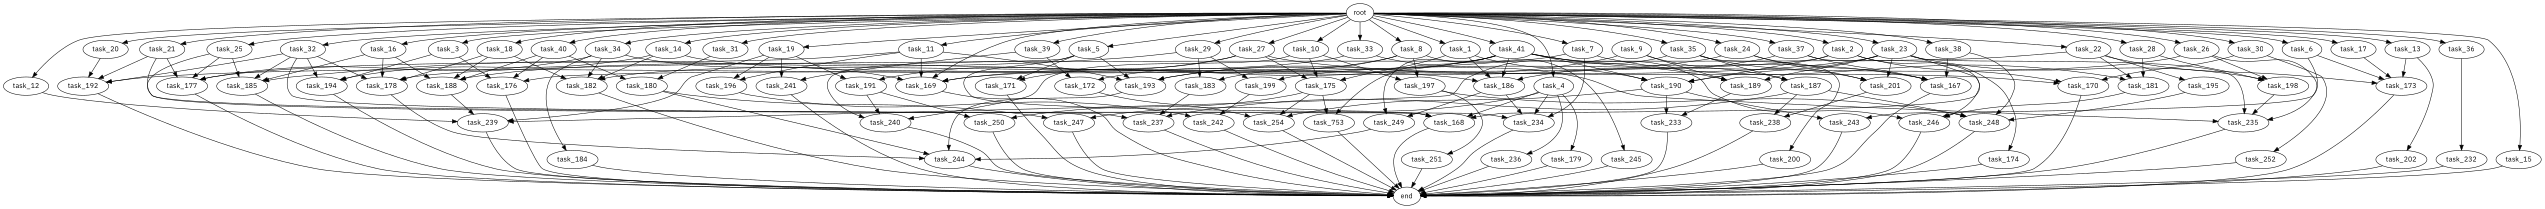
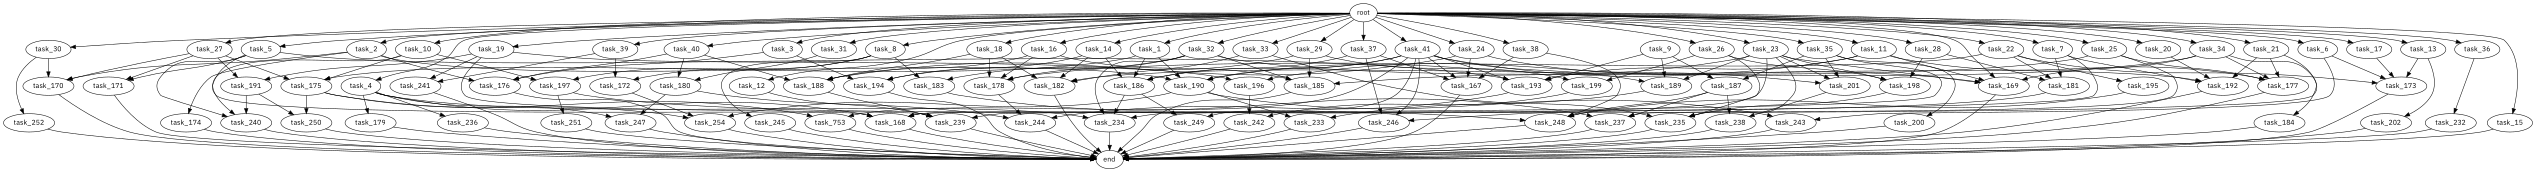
  digraph {
    fontname="IBM Plex Sans"
    node [fontname="IBM Plex Sans"]
    edge [fontname="IBM Plex Sans"]
    task_12
    task_239
    end
    task_199
    task_242
    task_36
    task_232
    n8 [label=task_753]
    task_19
    task_196
    task_241
    task_191
    task_240
    task_250
    task_249
    root
    task_10
    task_18
    task_1
    task_4
    task_33
    task_22
    task_15
    task_5
    task_14
    task_38
    task_16
    task_7
    task_27
    task_26
    task_30
    task_39
    task_17
    task_31
    task_2
    task_41
    task_35
    task_3
    task_40
    task_8
    task_29
    task_21
    task_28
    task_23
    task_25
    task_6
    task_32
    task_20
    task_37
    task_34
    task_13
    task_24
    task_11
    task_169
    task_197
    task_175
    task_182
    task_188
    task_178
    task_190
    task_186
    task_168
    task_234
    task_179
    task_236
    task_247
    task_235
    task_181
    task_195
    task_173
    task_171
    task_193
    task_194
    task_167
    task_248
    task_185
    task_192
    task_170
    task_198
    task_252
    task_172
    task_180
    task_176
    task_174
    task_189
    task_246
    task_200
    task_201
    task_187
    task_183
    task_245
    task_177
    task_237
    task_243
    task_9
    task_184
    task_202
    task_251
    task_254
    task_244
    task_233
    task_238
    task_12 -> task_239
    task_239 -> end
    task_199 -> task_242
    task_242 -> end
    task_36 -> task_232
    task_232 -> end
    n8 -> end
    task_19 -> task_239
    task_19 -> task_196
    task_19 -> task_241
    task_19 -> task_191
    task_196 -> task_242
    task_241 -> end
    task_191 -> task_240
    task_191 -> task_250
    task_240 -> end
    task_250 -> end
-   task_249 -> task_244
+   task_249 -> end
    root -> task_12
    root -> task_36
    root -> task_19
    root -> task_10
    root -> task_18
    root -> task_1
    root -> task_4
    root -> task_33
    root -> task_22
    root -> task_15
    root -> task_5
    root -> task_14
    root -> task_38
    root -> task_16
    root -> task_7
    root -> task_27
    root -> task_26
    root -> task_30
    root -> task_39
    root -> task_17
    root -> task_31
    root -> task_2
    root -> task_41
    root -> task_35
    root -> task_3
    root -> task_40
    root -> task_8
    root -> task_29
    root -> task_21
    root -> task_28
    root -> task_23
    root -> task_25
    root -> task_6
    root -> task_32
    root -> task_20
    root -> task_37
    root -> task_34
    root -> task_13
    root -> task_24
    root -> task_11
    root -> task_169
    task_10 -> task_240
    task_10 -> task_197
    task_10 -> task_175
    task_18 -> task_182
    task_18 -> task_188
    task_18 -> task_178
    task_1 -> task_175
    task_1 -> task_190
    task_1 -> task_186
    task_4 -> task_168
    task_4 -> task_234
    task_4 -> task_179
    task_4 -> task_236
    task_4 -> task_247
    task_33 -> task_182
    task_33 -> task_235
    task_22 -> task_178
    task_22 -> task_181
    task_22 -> task_195
    task_22 -> task_173
    task_15 -> end
    task_5 -> task_240
    task_5 -> task_168
    task_5 -> task_171
    task_5 -> task_193
    task_14 -> task_182
    task_14 -> task_186
    task_14 -> task_194
    task_38 -> task_167
    task_38 -> task_248
    task_16 -> task_188
    task_16 -> task_178
    task_16 -> task_185
    task_7 -> task_234
    task_7 -> task_181
    task_7 -> task_192
    task_27 -> task_191
    task_27 -> task_175
    task_27 -> task_171
    task_27 -> task_170
    task_26 -> task_199
    task_26 -> task_235
    task_26 -> task_198
    task_30 -> task_170
    task_30 -> task_252
    task_39 -> task_241
    task_39 -> task_172
    task_17 -> task_173
    task_31 -> task_180
    task_2 -> task_190
    task_2 -> task_170
    task_2 -> task_176
    task_2 -> task_174
    task_41 -> n8
    task_41 -> task_249
    task_41 -> task_169
    task_41 -> task_190
    task_41 -> task_186
    task_41 -> task_193
    task_41 -> task_167
    task_41 -> task_189
    task_41 -> task_246
    task_35 -> task_239
    task_35 -> task_200
    task_35 -> task_201
    task_35 -> task_187
    task_3 -> task_194
    task_3 -> task_176
    task_40 -> task_188
    task_40 -> task_180
    task_40 -> task_176
    task_8 -> task_197
    task_8 -> task_172
    task_8 -> task_183
    task_8 -> task_245
    task_29 -> task_199
    task_29 -> task_185
    task_29 -> task_183
    task_21 -> task_168
    task_21 -> task_192
    task_21 -> task_177
    task_28 -> task_181
    task_28 -> task_198
    task_23 -> task_169
    task_23 -> task_190
    task_23 -> task_168
    task_23 -> task_235
    task_23 -> task_198
    task_23 -> task_189
    task_23 -> task_201
    task_25 -> task_185
    task_25 -> task_177
    task_25 -> task_237
    task_6 -> task_173
    task_6 -> task_243
    task_32 -> task_178
    task_32 -> task_234
    task_32 -> task_194
    task_32 -> task_185
    task_32 -> task_192
    task_20 -> task_192
    task_37 -> task_186
    task_37 -> task_167
    task_37 -> task_246
    task_34 -> task_169
    task_34 -> task_182
    task_34 -> task_177
    task_34 -> task_184
    task_13 -> task_173
    task_13 -> task_202
    task_24 -> task_188
    task_24 -> task_167
    task_24 -> task_201
    task_11 -> task_196
    task_11 -> task_169
    task_11 -> task_193
    task_11 -> task_177
    task_169 -> end
    task_197 -> task_248
    task_197 -> task_251
    task_175 -> n8
    task_175 -> task_250
    task_175 -> task_254
    task_182 -> end
    task_188 -> task_239
    task_178 -> task_244
    task_190 -> task_243
    task_190 -> task_254
    task_190 -> task_233
    task_186 -> task_249
    task_186 -> task_234
    task_168 -> end
    task_234 -> end
    task_179 -> end
    task_236 -> end
    task_247 -> end
    task_235 -> end
    task_181 -> task_246
    task_195 -> task_248
    task_173 -> end
    task_171 -> end
    task_193 -> task_244
    task_194 -> end
    task_167 -> end
    task_248 -> end
    task_185 -> end
    task_192 -> end
    task_170 -> end
    task_198 -> task_235
    task_252 -> end
    task_172 -> task_254
    task_180 -> task_247
    task_180 -> task_244
    task_176 -> end
    task_174 -> end
    task_189 -> task_233
    task_246 -> end
    task_200 -> end
    task_201 -> task_238
    task_187 -> task_248
    task_187 -> task_237
    task_187 -> task_238
    task_183 -> task_237
    task_245 -> end
    task_177 -> end
    task_237 -> end
    task_243 -> end
    task_9 -> task_193
    task_9 -> task_189
    task_9 -> task_187
    task_184 -> end
    task_202 -> end
    task_251 -> end
    task_254 -> end
    task_244 -> end
    task_233 -> end
    task_238 -> end
  }
